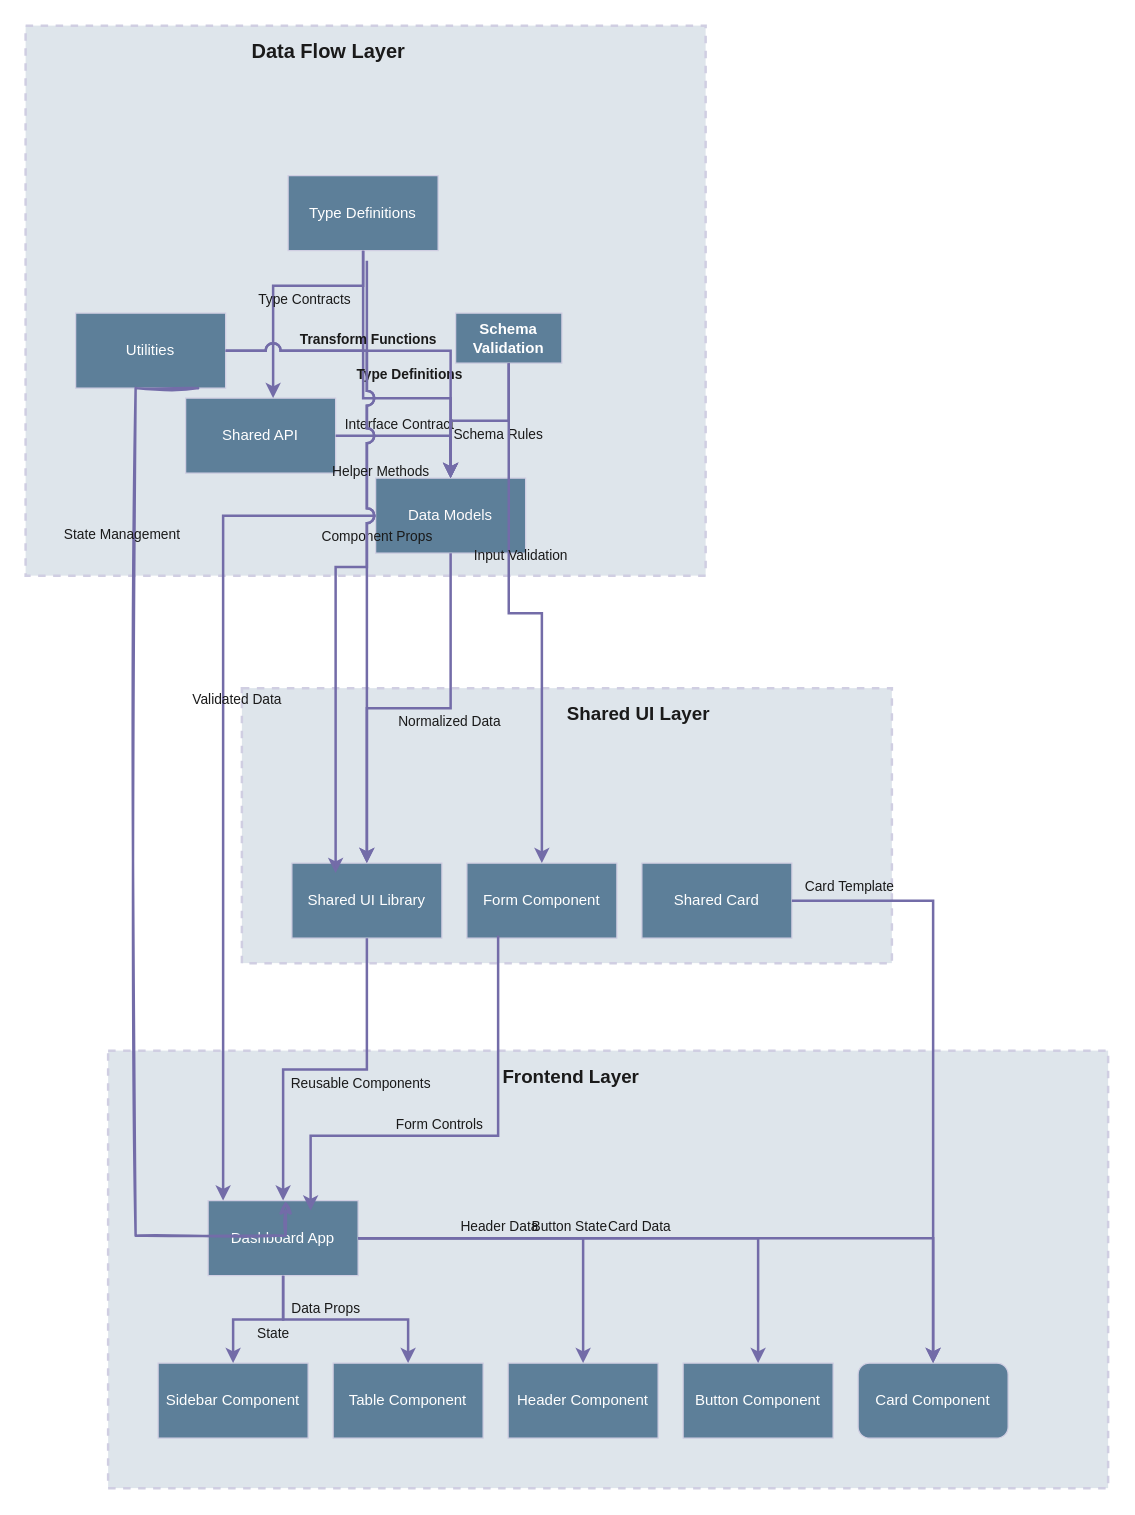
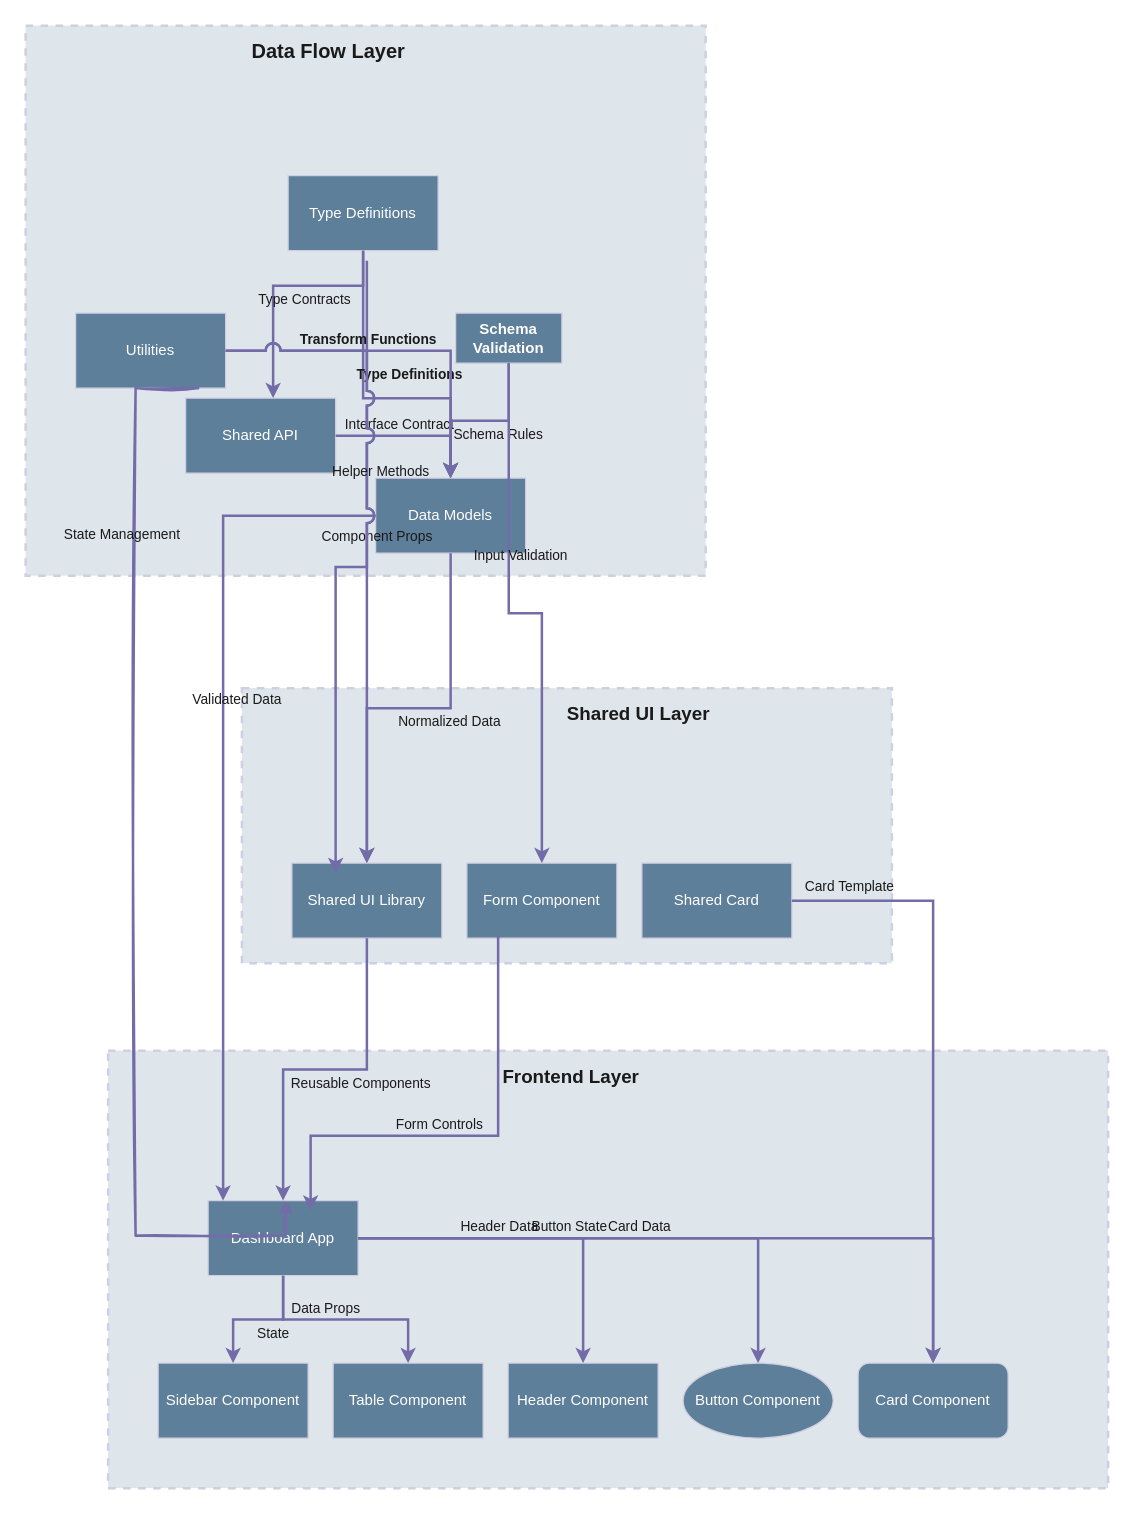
  <mxCell id="0" />
  <mxCell id="1" parent="0" />
  <mxCell id="2" value="" style="html=1;whiteSpace=wrap;container=1;fillColor=#5D7F99;strokeColor=#D0CEE2;dashed=1;fillOpacity=20;strokeWidth=2;containerType=none;recursiveResize=0;movable=1;resizable=1;autosize=0;dropTarget=0;labelBackgroundColor=none;fontColor=#1A1A1A;rounded=0;" parent="1" vertex="1"><mxGeometry x="20" y="20" width="544" height="440" as="geometry" /></mxCell>
  <mxCell id="3" value="Shared API" style="rounded=0;whiteSpace=wrap;html=1;fillColor=#5D7F99;labelBackgroundColor=none;strokeColor=#D0CEE2;fontColor=#FFFFFF;" parent="2" vertex="1"><mxGeometry x="128" y="298" width="120" height="60" as="geometry" /></mxCell>
  <mxCell id="4" value="Data Models" style="rounded=0;whiteSpace=wrap;html=1;fillColor=#5D7F99;labelBackgroundColor=none;strokeColor=#D0CEE2;fontColor=#FFFCFC;" parent="2" vertex="1"><mxGeometry x="280" y="362" width="120" height="60" as="geometry" /></mxCell>
  <mxCell id="5" value="Utilities" style="rounded=0;whiteSpace=wrap;html=1;fillColor=#5D7F99;labelBackgroundColor=none;strokeColor=#D0CEE2;fontColor=#FFFFFF;" parent="2" vertex="1"><mxGeometry x="40" y="230" width="120" height="60" as="geometry" /></mxCell>
  <mxCell id="6" value="Type Definitions" style="rounded=0;whiteSpace=wrap;html=1;fillColor=#5D7F99;labelBackgroundColor=none;strokeColor=#D0CEE2;fontColor=#FFFFFF;" parent="2" vertex="1"><mxGeometry x="210" y="120" width="120" height="60" as="geometry" /></mxCell>
  <mxCell id="7" value="Schema Validation" style="rounded=0;whiteSpace=wrap;html=1;fillColor=#5D7F99;labelBackgroundColor=none;strokeColor=#D0CEE2;fontColor=#FFFFFF;fontStyle=1" parent="2" vertex="1"><mxGeometry x="344" y="230" width="85" height="40" as="geometry" /></mxCell>
  <mxCell id="8" value="Data Flow Layer" style="edgeLabel;html=1;align=center;verticalAlign=middle;resizable=0;labelBackgroundColor=none;spacing=5;fontSize=16;fontStyle=1;fontColor=#1A1A1A;rounded=0;" parent="1" vertex="1"><mxGeometry x="28" y="28" width="468" height="24" as="geometry" /></mxCell>
  <mxCell id="9" value="" style="html=1;whiteSpace=wrap;container=1;fillColor=#5D7F99;strokeColor=#D0CEE2;dashed=1;fillOpacity=20;strokeWidth=2;containerType=none;recursiveResize=0;movable=1;resizable=1;autosize=0;dropTarget=0;labelBackgroundColor=none;fontColor=#1A1A1A;rounded=0;" parent="1" vertex="1"><mxGeometry x="193" y="550" width="520" height="220" as="geometry" /></mxCell>
  <mxCell id="10" value="Shared UI Library" style="rounded=0;whiteSpace=wrap;html=1;fillColor=#5D7F99;labelBackgroundColor=none;strokeColor=#D0CEE2;fontColor=#FFFFFF;" parent="9" vertex="1"><mxGeometry x="40" y="140" width="120" height="60" as="geometry" /></mxCell>
  <mxCell id="11" value="Form Component" style="rounded=0;whiteSpace=wrap;html=1;fillColor=#5D7F99;labelBackgroundColor=none;strokeColor=#D0CEE2;fontColor=#FFFFFF;" parent="9" vertex="1"><mxGeometry x="180" y="140" width="120" height="60" as="geometry" /></mxCell>
  <mxCell id="12" value="Shared Card" style="rounded=0;whiteSpace=wrap;html=1;fillColor=#5D7F99;labelBackgroundColor=none;strokeColor=#D0CEE2;fontColor=#FFFFFF;" parent="9" vertex="1"><mxGeometry x="320" y="140" width="120" height="60" as="geometry" /></mxCell>
  <mxCell id="13" value="Shared UI Layer" style="edgeLabel;html=1;align=center;verticalAlign=middle;resizable=0;labelBackgroundColor=none;spacing=5;fontStyle=1;fontSize=15;fontColor=#1A1A1A;rounded=0;" parent="1" vertex="1"><mxGeometry x="288" y="558" width="444" height="24" as="geometry" /></mxCell>
  <mxCell id="14" value="" style="html=1;whiteSpace=wrap;container=1;fillColor=#5D7F99;strokeColor=#D0CEE2;dashed=1;fillOpacity=20;strokeWidth=2;containerType=none;recursiveResize=0;movable=1;resizable=1;autosize=0;dropTarget=0;labelBackgroundColor=none;fontColor=#1A1A1A;rounded=0;" parent="1" vertex="1"><mxGeometry x="86" y="840" width="800" height="350" as="geometry" /></mxCell>
  <mxCell id="15" value="Dashboard App" style="rounded=0;whiteSpace=wrap;html=1;fillColor=#5D7F99;labelBackgroundColor=none;strokeColor=#D0CEE2;fontColor=#FFFFFF;" parent="14" vertex="1"><mxGeometry x="80" y="120" width="120" height="60" as="geometry" /></mxCell>
  <mxCell id="16" value="Table Component" style="rounded=0;whiteSpace=wrap;html=1;fillColor=#5D7F99;labelBackgroundColor=none;strokeColor=#D0CEE2;fontColor=#FFFFFF;" parent="14" vertex="1"><mxGeometry x="180" y="250" width="120" height="60" as="geometry" /></mxCell>
  <mxCell id="17" value="Sidebar Component" style="rounded=0;whiteSpace=wrap;html=1;fillColor=#5D7F99;labelBackgroundColor=none;strokeColor=#D0CEE2;fontColor=#FFFFFF;" parent="14" vertex="1"><mxGeometry x="40" y="250" width="120" height="60" as="geometry" /></mxCell>
  <mxCell id="18" value="Header Component" style="rounded=0;whiteSpace=wrap;html=1;fillColor=#5D7F99;labelBackgroundColor=none;strokeColor=#D0CEE2;fontColor=#FFFFFF;" parent="14" vertex="1"><mxGeometry x="320" y="250" width="120" height="60" as="geometry" /></mxCell>
  <mxCell id="19" value="Card Component" style="whiteSpace=wrap;html=1;fillColor=#5D7F99;labelBackgroundColor=none;strokeColor=#D0CEE2;fontColor=#FFFFFF;rounded=1;" parent="14" vertex="1"><mxGeometry x="600" y="250" width="120" height="60" as="geometry" /></mxCell>
- <mxCell id="20" value="Button Component" style="rounded=0;whiteSpace=wrap;html=1;fillColor=#5D7F99;labelBackgroundColor=none;strokeColor=#D0CEE2;fontColor=#FFFFFF;" parent="14" vertex="1"><mxGeometry x="460" y="250" width="120" height="60" as="geometry" /></mxCell>
+ <mxCell id="20" value="Button Component" style="ellipse;whiteSpace=wrap;html=1;fillColor=#5D7F99;labelBackgroundColor=none;strokeColor=#D0CEE2;fontColor=#FFFFFF;" parent="14" vertex="1"><mxGeometry x="460" y="250" width="120" height="60" as="geometry" /></mxCell>
  <mxCell id="21" value="Frontend Layer" style="edgeLabel;html=1;align=center;verticalAlign=middle;resizable=0;labelBackgroundColor=none;spacing=5;fontColor=#1A1A1A;fontSize=15;fontStyle=1;rounded=0;" parent="1" vertex="1"><mxGeometry x="94" y="848" width="724" height="24" as="geometry" /></mxCell>
  <mxCell id="22" style="edgeStyle=orthogonalEdgeStyle;rounded=0;orthogonalLoop=1;jettySize=auto;html=1;strokeColor=#736CA8;strokeWidth=2;jumpStyle=arc;jumpSize=10;spacing=15;labelBackgroundColor=none;labelBorderColor=none;fontColor=default;" parent="1" source="3" target="4" edge="1"><mxGeometry relative="1" as="geometry" /></mxCell>
  <mxCell id="23" value="Interface Contract" style="edgeLabel;html=1;align=center;verticalAlign=middle;resizable=0;points=[];labelBackgroundColor=none;fontColor=#1A1A1A;rounded=0;" parent="22" vertex="1" connectable="0"><mxGeometry x="-0.2" y="10" relative="1" as="geometry"><mxPoint as="offset" /></mxGeometry></mxCell>
  <mxCell id="24" style="edgeStyle=orthogonalEdgeStyle;rounded=0;orthogonalLoop=1;jettySize=auto;html=1;strokeColor=#736CA8;strokeWidth=2;jumpStyle=arc;jumpSize=10;spacing=15;labelBackgroundColor=none;labelBorderColor=none;fontColor=default;" parent="1" source="4" target="10" edge="1"><mxGeometry relative="1" as="geometry" /></mxCell>
  <mxCell id="25" value="Normalized Data" style="edgeLabel;html=1;align=center;verticalAlign=middle;resizable=0;points=[];labelBackgroundColor=none;fontColor=#1A1A1A;rounded=0;" parent="24" vertex="1" connectable="0"><mxGeometry x="-0.2" y="10" relative="1" as="geometry"><mxPoint as="offset" /></mxGeometry></mxCell>
  <mxCell id="26" style="edgeStyle=orthogonalEdgeStyle;rounded=0;orthogonalLoop=1;jettySize=auto;html=1;strokeColor=#736CA8;strokeWidth=2;jumpStyle=arc;jumpSize=10;spacing=15;labelBackgroundColor=none;labelBorderColor=none;fontColor=default;" parent="1" source="4" target="15" edge="1"><mxGeometry relative="1" as="geometry"><Array as="points"><mxPoint x="178" y="412" /></Array></mxGeometry></mxCell>
  <mxCell id="27" value="Validated Data" style="edgeLabel;html=1;align=center;verticalAlign=middle;resizable=0;points=[];labelBackgroundColor=none;fontColor=#1A1A1A;rounded=0;" parent="26" vertex="1" connectable="0"><mxGeometry x="-0.2" y="10" relative="1" as="geometry"><mxPoint as="offset" /></mxGeometry></mxCell>
  <mxCell id="28" style="edgeStyle=orthogonalEdgeStyle;rounded=0;orthogonalLoop=1;jettySize=auto;html=1;strokeColor=#736CA8;strokeWidth=2;jumpStyle=arc;jumpSize=10;spacing=15;labelBackgroundColor=none;labelBorderColor=none;fontColor=default;" parent="1" source="6" target="3" edge="1"><mxGeometry relative="1" as="geometry"><Array as="points"><mxPoint x="290" y="228" /><mxPoint x="218" y="228" /></Array></mxGeometry></mxCell>
  <mxCell id="29" value="Type Contracts" style="edgeLabel;html=1;align=center;verticalAlign=middle;resizable=0;points=[];labelBackgroundColor=none;fontColor=#1A1A1A;rounded=0;" parent="28" vertex="1" connectable="0"><mxGeometry x="-0.2" y="10" relative="1" as="geometry"><mxPoint as="offset" /></mxGeometry></mxCell>
  <mxCell id="30" style="edgeStyle=orthogonalEdgeStyle;rounded=0;orthogonalLoop=1;jettySize=auto;html=1;strokeColor=#736CA8;strokeWidth=2;jumpStyle=arc;jumpSize=10;spacing=15;labelBackgroundColor=none;labelBorderColor=none;fontColor=default;" parent="1" source="6" target="4" edge="1"><mxGeometry relative="1" as="geometry"><Array as="points"><mxPoint x="290" y="318" /><mxPoint x="360" y="318" /></Array></mxGeometry></mxCell>
  <mxCell id="31" value="Type Definitions" style="edgeLabel;html=1;align=center;verticalAlign=middle;resizable=0;points=[];labelBackgroundColor=none;fontColor=#1A1A1A;fontStyle=1;rounded=0;" parent="30" vertex="1" connectable="0"><mxGeometry x="-0.2" y="10" relative="1" as="geometry"><mxPoint x="26" y="-3" as="offset" /></mxGeometry></mxCell>
  <mxCell id="32" style="edgeStyle=orthogonalEdgeStyle;rounded=0;orthogonalLoop=1;jettySize=auto;html=1;strokeColor=#736CA8;strokeWidth=2;jumpStyle=arc;jumpSize=10;spacing=15;labelBackgroundColor=none;labelBorderColor=none;fontColor=default;" parent="1" edge="1"><mxGeometry relative="1" as="geometry"><mxPoint x="293" y="208" as="sourcePoint" /><mxPoint x="268" y="698" as="targetPoint" /><Array as="points"><mxPoint x="293" y="453" /><mxPoint x="268" y="453" /></Array></mxGeometry></mxCell>
  <mxCell id="33" value="Component Props" style="edgeLabel;html=1;align=center;verticalAlign=middle;resizable=0;points=[];labelBackgroundColor=none;fontColor=#1A1A1A;rounded=0;" parent="32" vertex="1" connectable="0"><mxGeometry x="-0.2" y="10" relative="1" as="geometry"><mxPoint x="-3" y="14" as="offset" /></mxGeometry></mxCell>
  <mxCell id="34" style="edgeStyle=orthogonalEdgeStyle;rounded=0;orthogonalLoop=1;jettySize=auto;html=1;strokeColor=#736CA8;strokeWidth=2;jumpStyle=arc;jumpSize=10;spacing=15;labelBackgroundColor=none;labelBorderColor=none;fontColor=default;" parent="1" source="7" target="4" edge="1"><mxGeometry relative="1" as="geometry" /></mxCell>
  <mxCell id="35" value="Schema Rules" style="edgeLabel;html=1;align=center;verticalAlign=middle;resizable=0;points=[];labelBackgroundColor=none;fontColor=#1A1A1A;rounded=0;" parent="34" vertex="1" connectable="0"><mxGeometry x="-0.2" y="10" relative="1" as="geometry"><mxPoint as="offset" /></mxGeometry></mxCell>
  <mxCell id="36" style="edgeStyle=orthogonalEdgeStyle;rounded=0;orthogonalLoop=1;jettySize=auto;html=1;strokeColor=#736CA8;strokeWidth=2;jumpStyle=arc;jumpSize=10;spacing=15;labelBackgroundColor=none;labelBorderColor=none;fontColor=default;" parent="1" source="7" target="11" edge="1"><mxGeometry relative="1" as="geometry" /></mxCell>
  <mxCell id="37" value="Input Validation" style="edgeLabel;html=1;align=center;verticalAlign=middle;resizable=0;points=[];labelBackgroundColor=none;fontColor=#1A1A1A;rounded=0;" parent="36" vertex="1" connectable="0"><mxGeometry x="-0.2" y="10" relative="1" as="geometry"><mxPoint x="-1" y="-18" as="offset" /></mxGeometry></mxCell>
  <mxCell id="38" style="edgeStyle=orthogonalEdgeStyle;rounded=0;orthogonalLoop=1;jettySize=auto;html=1;strokeColor=#736CA8;strokeWidth=2;jumpStyle=arc;jumpSize=10;spacing=15;labelBackgroundColor=none;labelBorderColor=none;fontColor=default;" parent="1" source="15" target="17" edge="1"><mxGeometry relative="1" as="geometry" /></mxCell>
  <mxCell id="39" value="State" style="edgeLabel;html=1;align=center;verticalAlign=middle;resizable=0;points=[];labelBackgroundColor=none;fontColor=#1A1A1A;rounded=0;" parent="38" vertex="1" connectable="0"><mxGeometry x="-0.2" y="10" relative="1" as="geometry"><mxPoint as="offset" /></mxGeometry></mxCell>
  <mxCell id="40" style="edgeStyle=orthogonalEdgeStyle;rounded=0;orthogonalLoop=1;jettySize=auto;html=1;strokeColor=#736CA8;strokeWidth=2;jumpStyle=arc;jumpSize=10;spacing=15;labelBackgroundColor=none;labelBorderColor=none;fontColor=default;" parent="1" source="15" target="16" edge="1"><mxGeometry relative="1" as="geometry" /></mxCell>
  <mxCell id="41" value="Data Props" style="edgeLabel;html=1;align=center;verticalAlign=middle;resizable=0;points=[];labelBackgroundColor=none;fontColor=#1A1A1A;rounded=0;" parent="40" vertex="1" connectable="0"><mxGeometry x="-0.2" y="10" relative="1" as="geometry"><mxPoint as="offset" /></mxGeometry></mxCell>
  <mxCell id="42" style="edgeStyle=orthogonalEdgeStyle;rounded=0;orthogonalLoop=1;jettySize=auto;html=1;strokeColor=#736CA8;strokeWidth=2;jumpStyle=arc;jumpSize=10;spacing=15;labelBackgroundColor=none;labelBorderColor=none;fontColor=default;" parent="1" source="15" target="18" edge="1"><mxGeometry relative="1" as="geometry" /></mxCell>
  <mxCell id="43" value="Header Data" style="edgeLabel;html=1;align=center;verticalAlign=middle;resizable=0;points=[];labelBackgroundColor=none;fontColor=#1A1A1A;rounded=0;" parent="42" vertex="1" connectable="0"><mxGeometry x="-0.2" y="10" relative="1" as="geometry"><mxPoint as="offset" /></mxGeometry></mxCell>
  <mxCell id="44" style="edgeStyle=orthogonalEdgeStyle;rounded=0;orthogonalLoop=1;jettySize=auto;html=1;strokeColor=#736CA8;strokeWidth=2;jumpStyle=arc;jumpSize=10;spacing=15;labelBackgroundColor=none;labelBorderColor=none;fontColor=default;" parent="1" source="15" target="19" edge="1"><mxGeometry relative="1" as="geometry" /></mxCell>
  <mxCell id="45" value="Card Data" style="edgeLabel;html=1;align=center;verticalAlign=middle;resizable=0;points=[];labelBackgroundColor=none;fontColor=#1A1A1A;rounded=0;" parent="44" vertex="1" connectable="0"><mxGeometry x="-0.2" y="10" relative="1" as="geometry"><mxPoint as="offset" /></mxGeometry></mxCell>
  <mxCell id="46" style="edgeStyle=orthogonalEdgeStyle;rounded=0;orthogonalLoop=1;jettySize=auto;html=1;strokeColor=#736CA8;strokeWidth=2;jumpStyle=arc;jumpSize=10;spacing=15;labelBackgroundColor=none;labelBorderColor=none;fontColor=default;" parent="1" source="15" target="20" edge="1"><mxGeometry relative="1" as="geometry" /></mxCell>
  <mxCell id="47" value="Button State" style="edgeLabel;html=1;align=center;verticalAlign=middle;resizable=0;points=[];labelBackgroundColor=none;fontColor=#1A1A1A;rounded=0;" parent="46" vertex="1" connectable="0"><mxGeometry x="-0.2" y="10" relative="1" as="geometry"><mxPoint as="offset" /></mxGeometry></mxCell>
  <mxCell id="48" style="edgeStyle=orthogonalEdgeStyle;rounded=0;orthogonalLoop=1;jettySize=auto;html=1;strokeColor=#736CA8;strokeWidth=2;jumpStyle=arc;jumpSize=10;spacing=15;labelBackgroundColor=none;labelBorderColor=none;fontColor=default;" parent="1" source="5" target="4" edge="1"><mxGeometry relative="1" as="geometry" /></mxCell>
  <mxCell id="49" value="Transform Functions" style="edgeLabel;html=1;align=center;verticalAlign=middle;resizable=0;points=[];labelBackgroundColor=none;fontColor=#1A1A1A;fontStyle=1;rounded=0;" parent="48" vertex="1" connectable="0"><mxGeometry x="-0.2" y="10" relative="1" as="geometry"><mxPoint as="offset" /></mxGeometry></mxCell>
  <mxCell id="50" style="edgeStyle=orthogonalEdgeStyle;rounded=0;orthogonalLoop=1;jettySize=auto;html=1;strokeColor=#736CA8;strokeWidth=2;jumpStyle=arc;jumpSize=10;spacing=15;labelBackgroundColor=none;labelBorderColor=none;fontColor=default;" parent="1" source="5" target="10" edge="1"><mxGeometry relative="1" as="geometry" /></mxCell>
  <mxCell id="51" value="Helper Methods" style="edgeLabel;html=1;align=center;verticalAlign=middle;resizable=0;points=[];labelBackgroundColor=none;fontColor=#1A1A1A;rounded=0;" parent="50" vertex="1" connectable="0"><mxGeometry x="-0.2" y="10" relative="1" as="geometry"><mxPoint as="offset" /></mxGeometry></mxCell>
  <mxCell id="52" style="edgeStyle=orthogonalEdgeStyle;rounded=0;orthogonalLoop=1;jettySize=auto;html=1;strokeColor=#736CA8;strokeWidth=2;jumpStyle=arc;jumpSize=10;spacing=15;labelBackgroundColor=none;labelBorderColor=none;fontColor=default;sketch=1;curveFitting=1;jiggle=2;" parent="1" edge="1"><mxGeometry relative="1" as="geometry"><mxPoint x="158" y="310" as="sourcePoint" /><mxPoint x="228" y="960" as="targetPoint" /><Array as="points"><mxPoint x="108" y="310" /><mxPoint x="108" y="988" /><mxPoint x="228" y="988" /></Array></mxGeometry></mxCell>
  <mxCell id="53" value="State Management" style="edgeLabel;html=1;align=center;verticalAlign=middle;resizable=0;points=[];labelBackgroundColor=none;fontColor=#1A1A1A;rounded=0;" parent="52" vertex="1" connectable="0"><mxGeometry x="-0.2" y="10" relative="1" as="geometry"><mxPoint x="-22" y="-184" as="offset" /></mxGeometry></mxCell>
  <mxCell id="54" style="edgeStyle=orthogonalEdgeStyle;rounded=0;orthogonalLoop=1;jettySize=auto;html=1;strokeColor=#736CA8;strokeWidth=2;jumpStyle=arc;jumpSize=10;spacing=15;labelBackgroundColor=none;labelBorderColor=none;fontColor=default;" parent="1" source="10" target="15" edge="1"><mxGeometry relative="1" as="geometry" /></mxCell>
  <mxCell id="55" value="Reusable Components" style="edgeLabel;html=1;align=center;verticalAlign=middle;resizable=0;points=[];labelBackgroundColor=none;fontColor=#1A1A1A;rounded=0;" parent="54" vertex="1" connectable="0"><mxGeometry x="-0.2" y="10" relative="1" as="geometry"><mxPoint as="offset" /></mxGeometry></mxCell>
  <mxCell id="56" style="edgeStyle=orthogonalEdgeStyle;rounded=0;orthogonalLoop=1;jettySize=auto;html=1;strokeColor=#736CA8;strokeWidth=2;jumpStyle=arc;jumpSize=10;spacing=15;labelBackgroundColor=none;labelBorderColor=none;fontColor=default;" parent="1" edge="1"><mxGeometry relative="1" as="geometry"><mxPoint x="398" y="748" as="sourcePoint" /><mxPoint x="248" y="968" as="targetPoint" /><Array as="points"><mxPoint x="395" y="908" /><mxPoint x="249" y="908" /></Array></mxGeometry></mxCell>
  <mxCell id="57" value="Form Controls" style="edgeLabel;html=1;align=center;verticalAlign=middle;resizable=0;points=[];labelBackgroundColor=none;fontColor=#1A1A1A;rounded=0;" parent="56" vertex="1" connectable="0"><mxGeometry x="-0.2" y="10" relative="1" as="geometry"><mxPoint x="-58" y="2" as="offset" /></mxGeometry></mxCell>
  <mxCell id="58" style="edgeStyle=orthogonalEdgeStyle;rounded=0;orthogonalLoop=1;jettySize=auto;html=1;strokeColor=#736CA8;strokeWidth=2;jumpStyle=arc;jumpSize=10;spacing=15;labelBackgroundColor=none;labelBorderColor=none;fontColor=default;" parent="1" source="12" target="19" edge="1"><mxGeometry relative="1" as="geometry"><Array as="points"><mxPoint x="746" y="720" /></Array></mxGeometry></mxCell>
  <mxCell id="59" value="Card Template" style="edgeLabel;html=1;align=center;verticalAlign=middle;resizable=0;points=[];labelBackgroundColor=none;fontColor=#1A1A1A;rounded=0;" parent="58" vertex="1" connectable="0"><mxGeometry x="-0.2" y="10" relative="1" as="geometry"><mxPoint x="-78" y="-92" as="offset" /></mxGeometry></mxCell>
